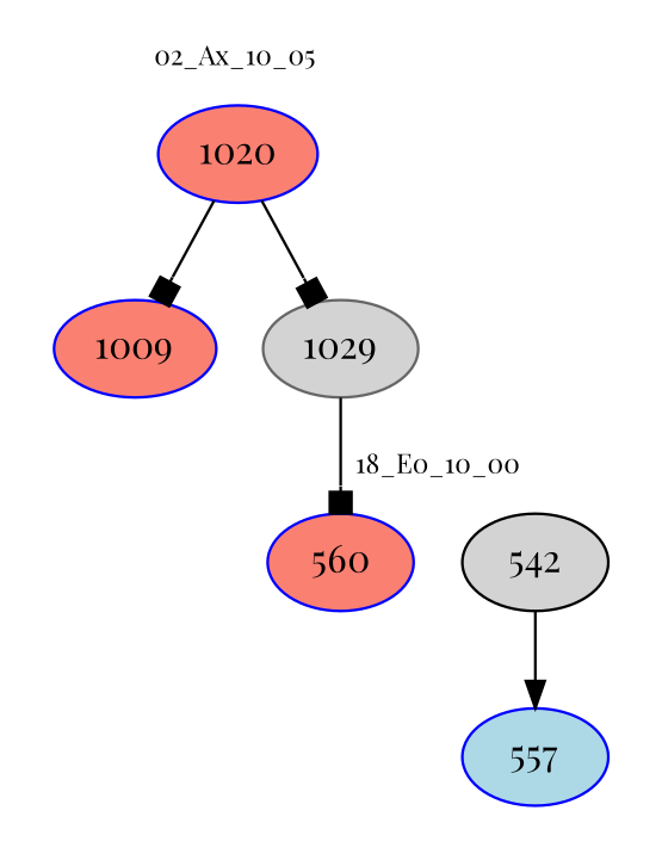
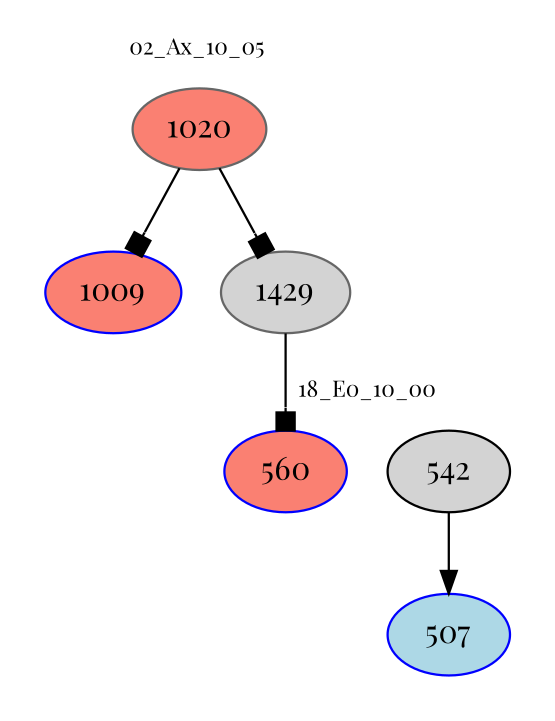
  digraph {
    fontname="Playfair Display"
    node [color=blue fillcolor=salmon fontname="Playfair Display" style=filled]
    edge [arrowhead=box color=black fontname="Playfair Display"]
-   n1 [label=1020]
+   n1 [color=gray40 label=1020]
    n2 [label=1009]
-   n3 [color=gray40 fillcolor=lightgrey label=1029]
+   n3 [color=gray40 fillcolor=lightgrey label=1429]
    n4 [color=black fillcolor=lightgrey label=542]
-   n5 [fillcolor=lightblue label=557]
+   n5 [fillcolor=lightblue label=507]
    n6 [label=560]
    subgraph cluster_1 {
      color=white
      fontsize=10
      label="02_Ax_10_05"
      n1
      n2
      n3
    }
    subgraph cluster_2 {
      color=white
      fontsize=10
      label="18_E0_10_00"
      n4
      n5
      n6
    }
    n1 -> n2
    n1 -> n3
    n3 -> n6
    n4 -> n5 [arrowhead=normal]
  }
